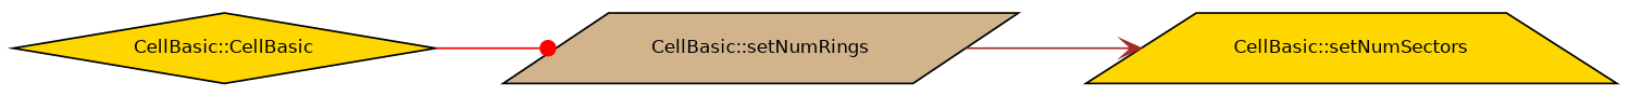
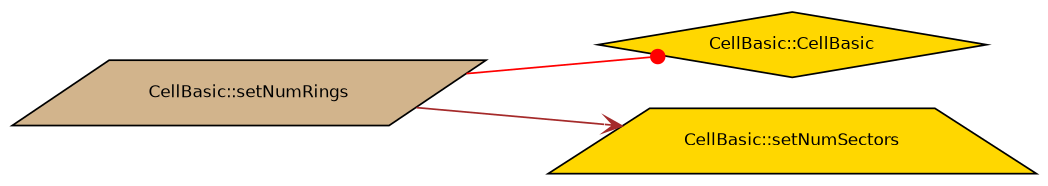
  digraph {
    rankdir=LR
    node [color=black fillcolor=gold fontname=Helvetica fontsize=10 style=filled]
    edge [fontname=Helvetica fontsize=10 labelfontname=Helvetica labelfontsize=10 style=solid]
    n1 [fontcolor=black height=0.2 label="CellBasic::CellBasic" shape=diamond width=0.4]
    n2 [fillcolor=tan height=0.2 label="CellBasic::setNumRings" shape=parallelogram width=0.4]
    n3 [height=0.2 label="CellBasic::setNumSectors" shape=trapezium width=0.4]
-   n1 -> n2 [arrowhead=dot color=red]
+   n2 -> n1 [arrowhead=dot color=red]
    n2 -> n3 [arrowhead=vee color=brown]
  }
